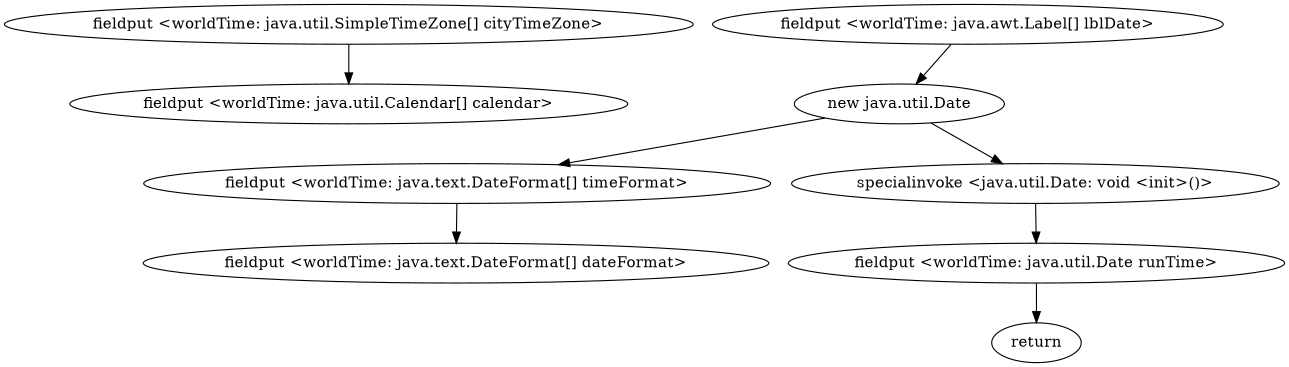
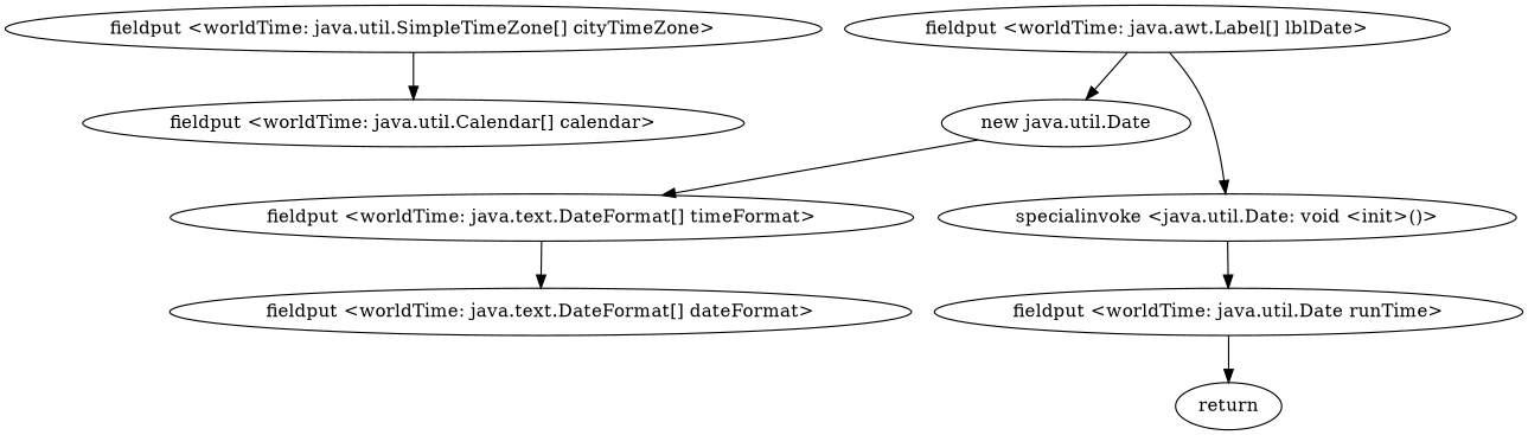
  digraph {
    "fieldput <worldTime: java.util.SimpleTimeZone[] cityTimeZone>"
    "fieldput <worldTime: java.util.Calendar[] calendar>"
    "fieldput <worldTime: java.text.DateFormat[] timeFormat>"
    "fieldput <worldTime: java.text.DateFormat[] dateFormat>"
    "fieldput <worldTime: java.awt.Label[] lblDate>"
    "new java.util.Date"
    "specialinvoke <java.util.Date: void <init>()>"
    "fieldput <worldTime: java.util.Date runTime>"
    return
    "fieldput <worldTime: java.util.SimpleTimeZone[] cityTimeZone>" -> "fieldput <worldTime: java.util.Calendar[] calendar>"
    "fieldput <worldTime: java.text.DateFormat[] timeFormat>" -> "fieldput <worldTime: java.text.DateFormat[] dateFormat>"
    "fieldput <worldTime: java.awt.Label[] lblDate>" -> "new java.util.Date"
    "new java.util.Date" -> "fieldput <worldTime: java.text.DateFormat[] timeFormat>"
-   "new java.util.Date" -> "specialinvoke <java.util.Date: void <init>()>"
+   "fieldput <worldTime: java.awt.Label[] lblDate>" -> "specialinvoke <java.util.Date: void <init>()>"
    "specialinvoke <java.util.Date: void <init>()>" -> "fieldput <worldTime: java.util.Date runTime>"
    "fieldput <worldTime: java.util.Date runTime>" -> return
  }
